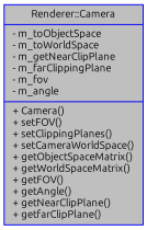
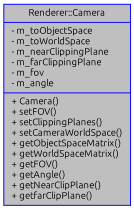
  digraph {
    fontname=Ubuntu
-   n1 [color=blue fillcolor=grey75 fontcolor=black fontname=Ubuntu fontsize=10 height=0.2 label="{Renderer::Camera\n|- m_toObjectSpace\l- m_toWorldSpace\l- m_getNearClipPlane\l- m_farClippingPlane\l- m_fov\l- m_angle\l|+ Camera()\l+ setFOV()\l+ setClippingPlanes()\l+ setCameraWorldSpace()\l+ getObjectSpaceMatrix()\l+ getWorldSpaceMatrix()\l+ getFOV()\l+ getAngle()\l+ getNearClipPlane()\l+ getfarClipPlane()\l}" shape=record style=filled width=0.4]
+   n1 [color=blue fillcolor=grey75 fontcolor=black fontname=Ubuntu fontsize=10 height=0.2 label="{Renderer::Camera\n|- m_toObjectSpace\l- m_toWorldSpace\l- m_nearClippingPlane\l- m_farClippingPlane\l- m_fov\l- m_angle\l|+ Camera()\l+ setFOV()\l+ setClippingPlanes()\l+ setCameraWorldSpace()\l+ getObjectSpaceMatrix()\l+ getWorldSpaceMatrix()\l+ getFOV()\l+ getAngle()\l+ getNearClipPlane()\l+ getfarClipPlane()\l}" shape=record style=filled width=0.4]
  }
